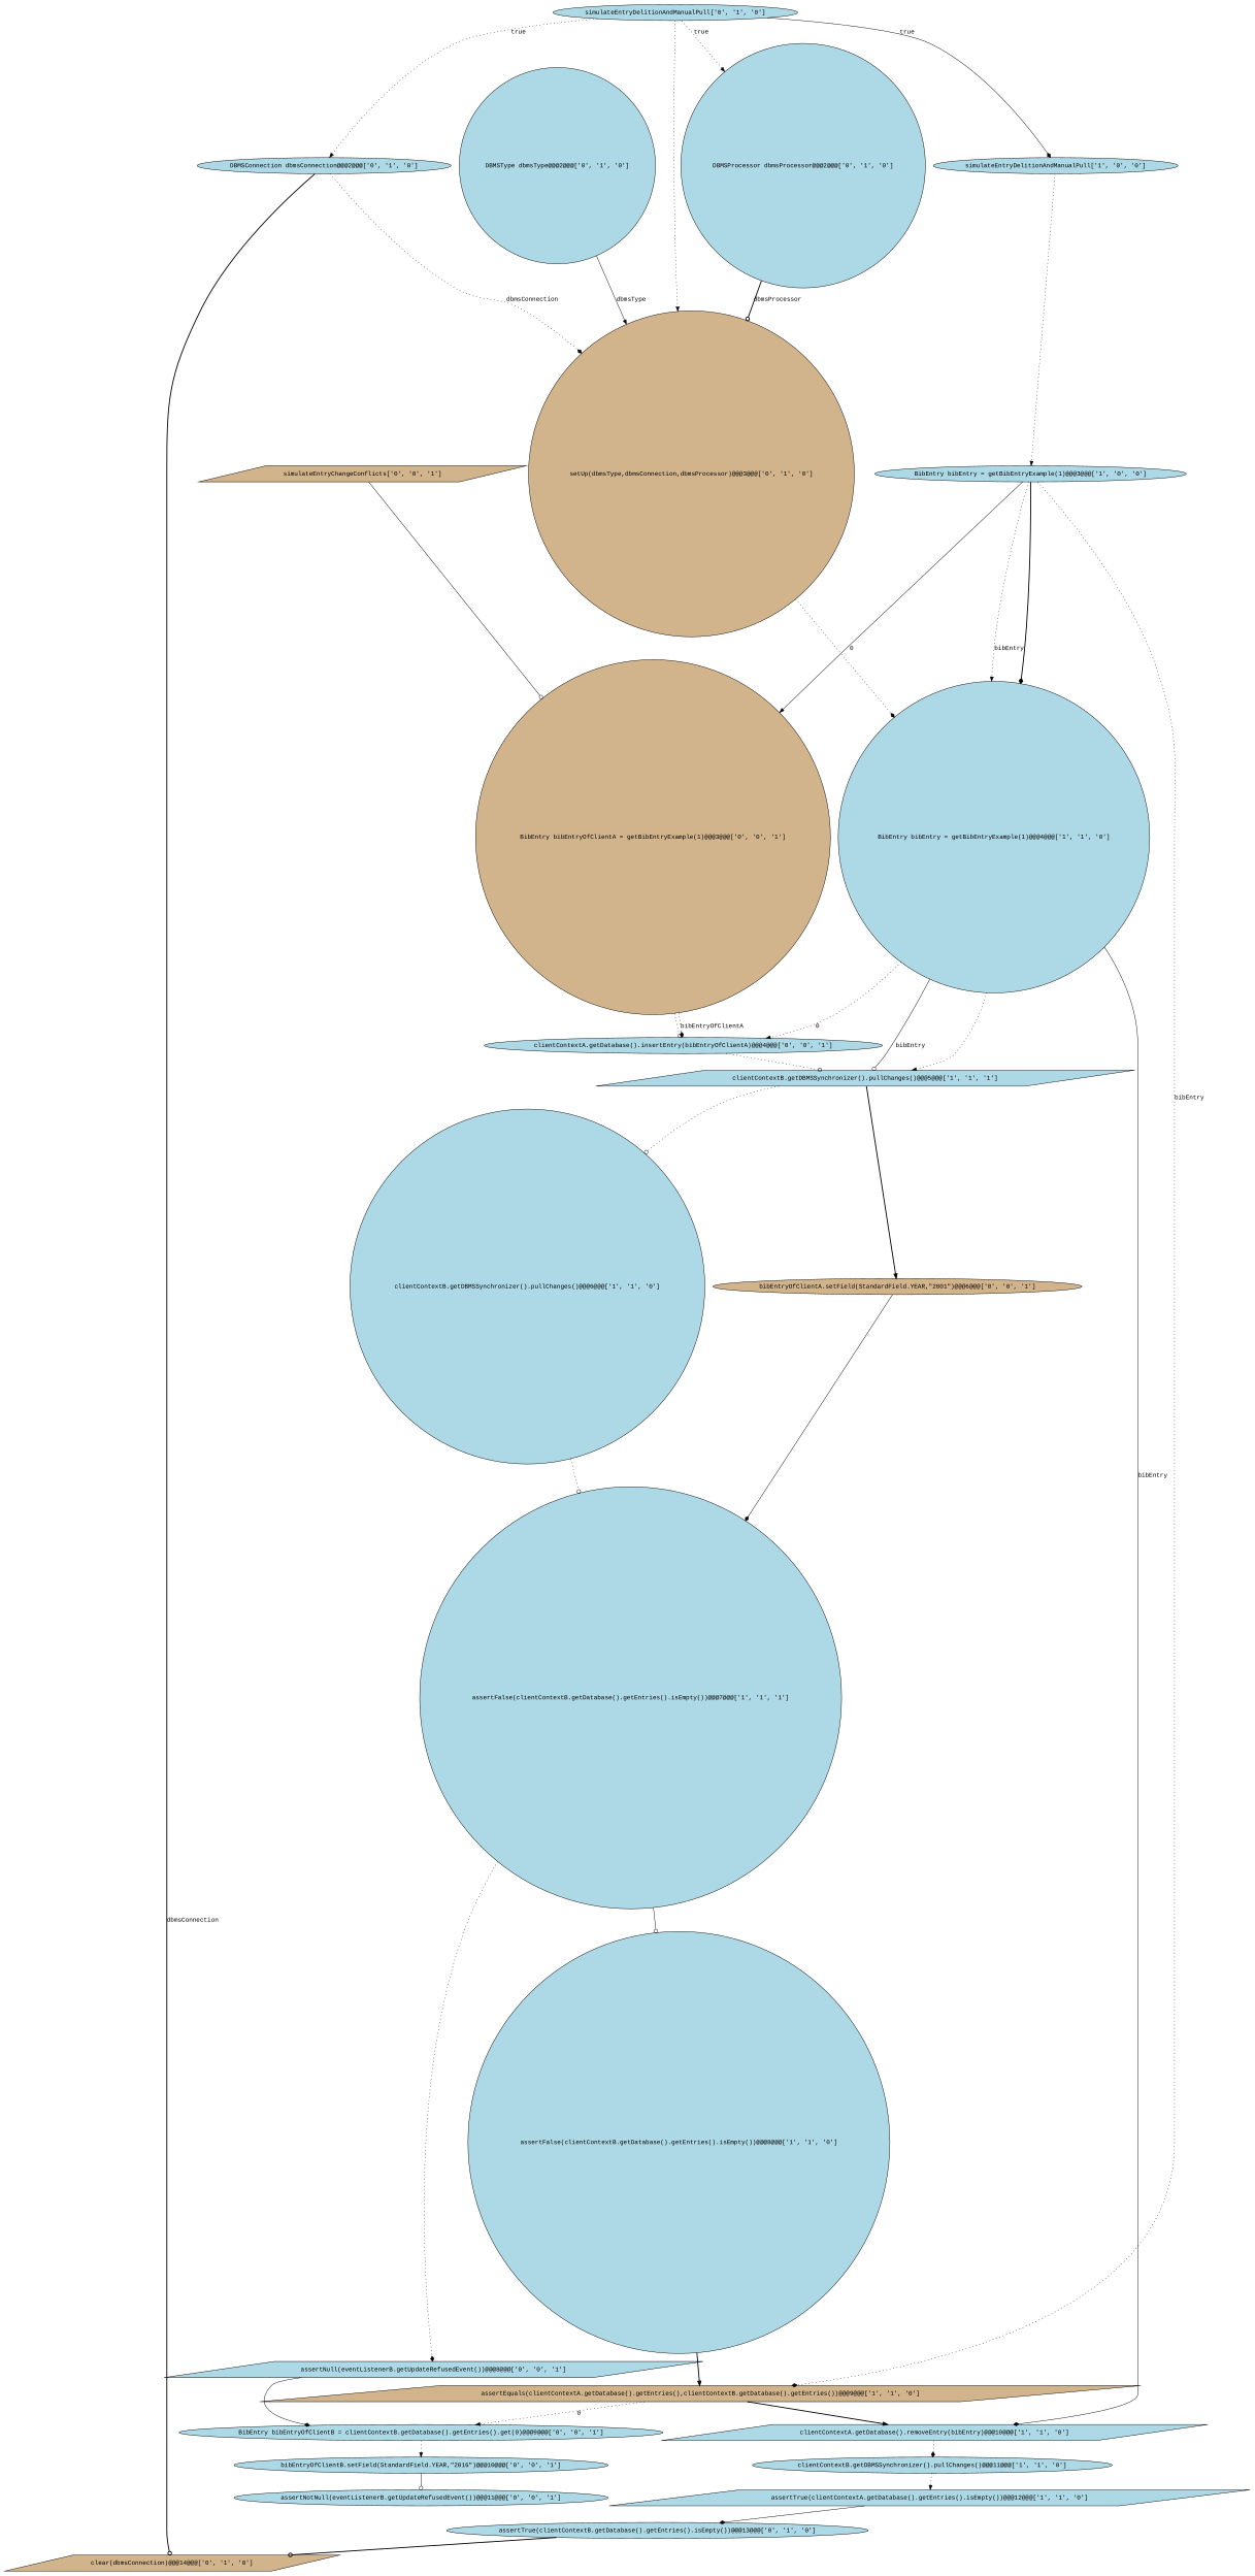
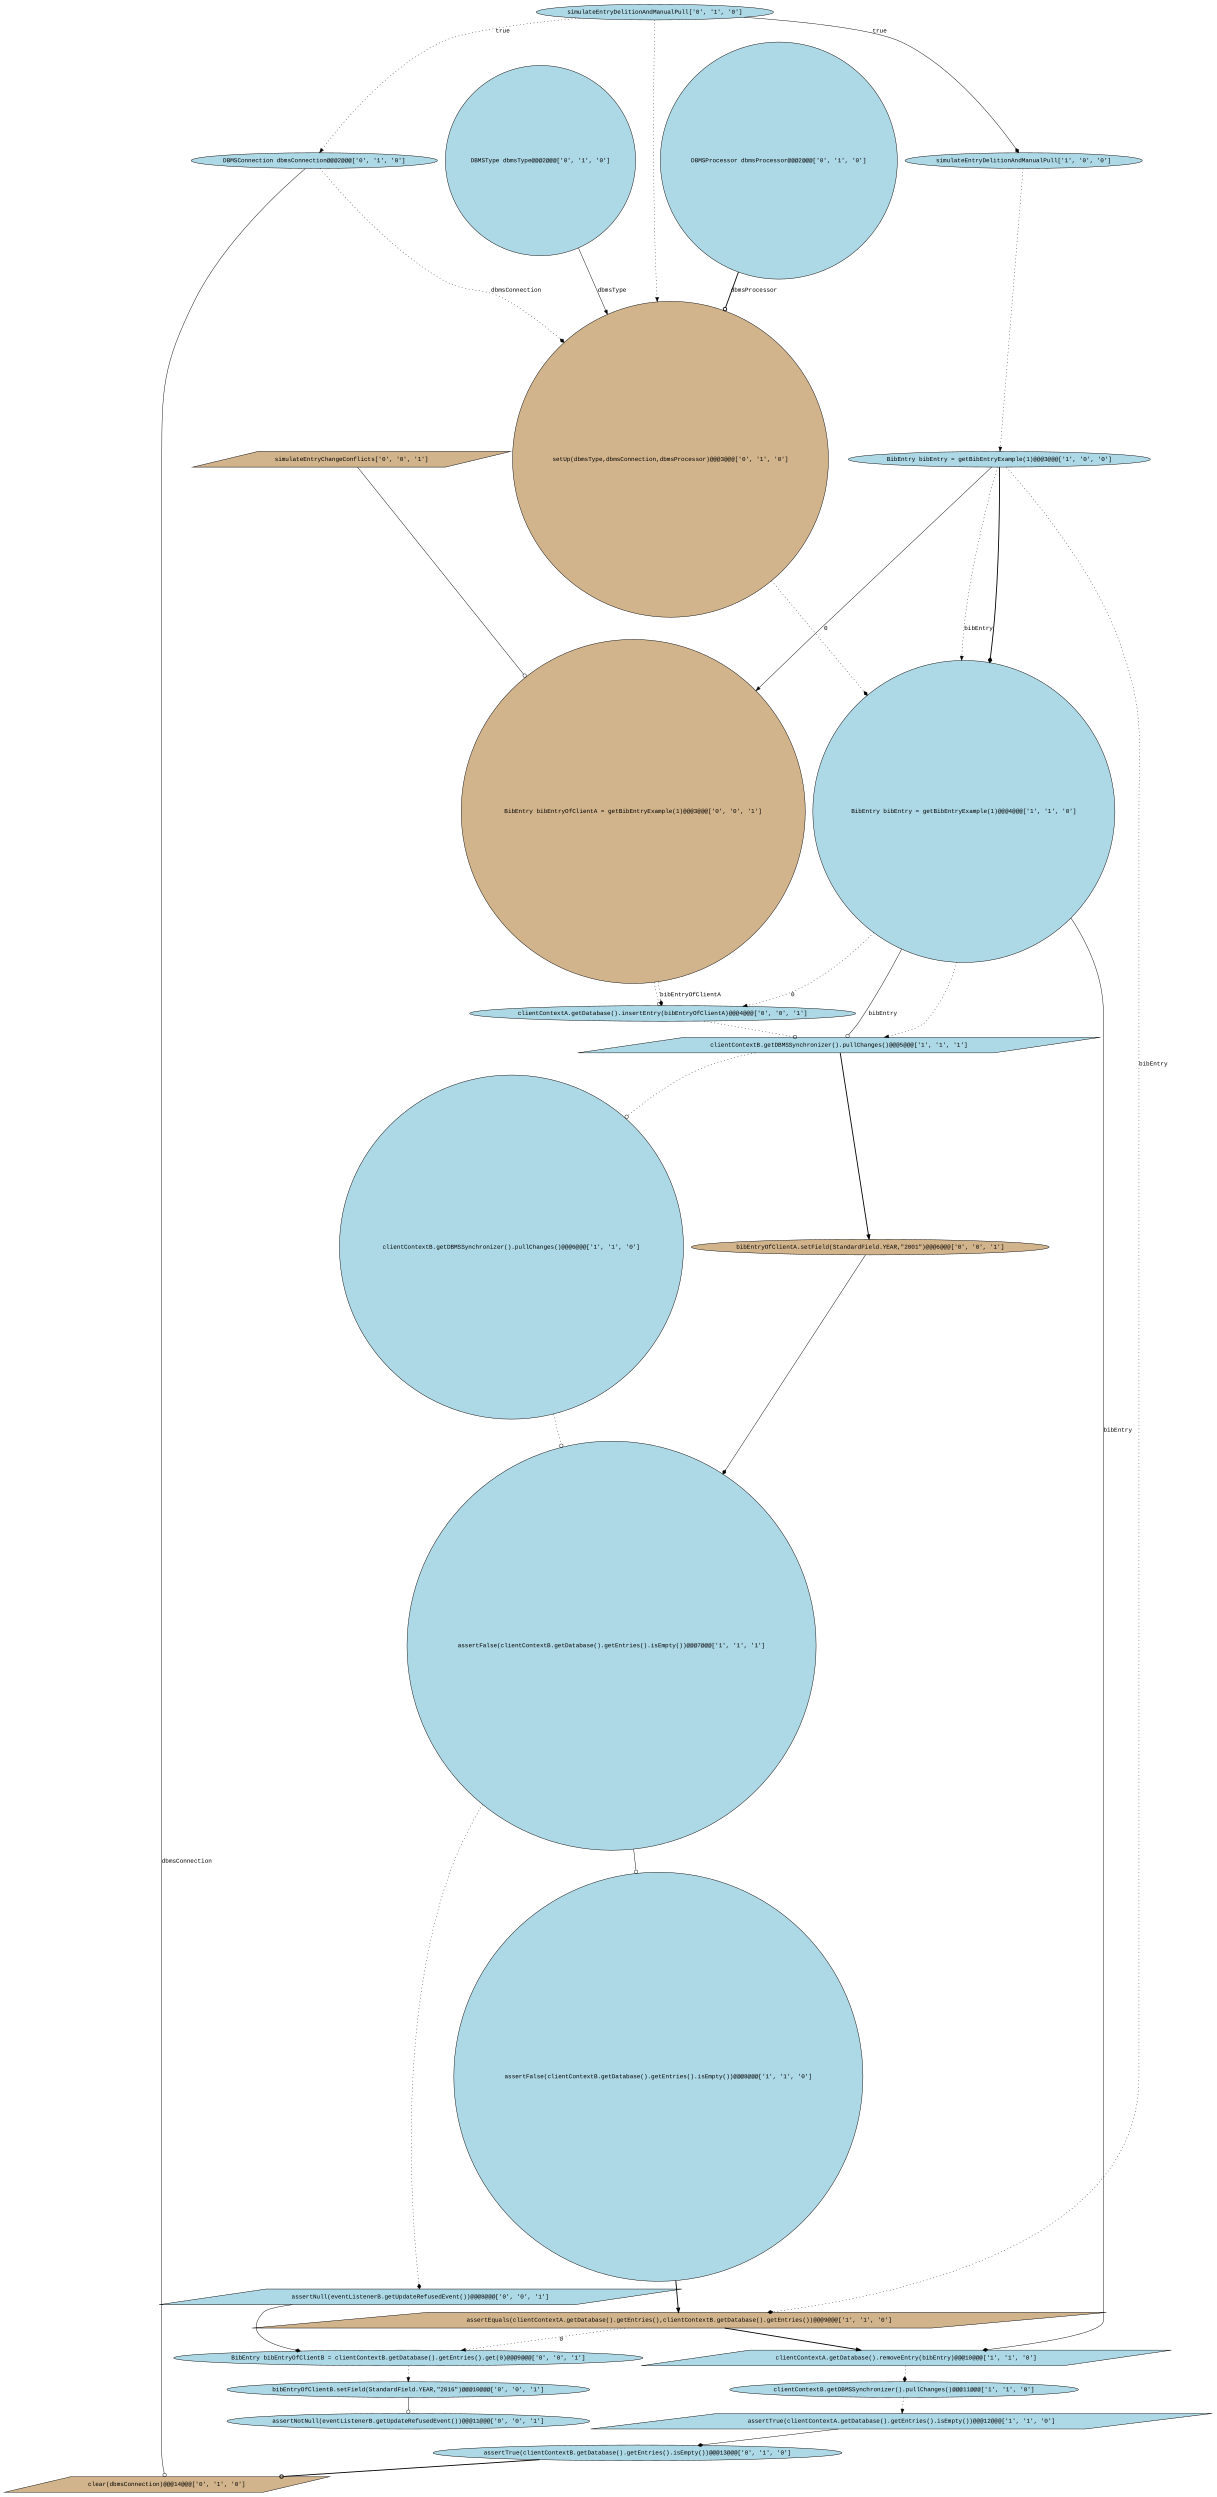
  digraph {
    fontname="Liberation Mono"
    node [fillcolor=lightblue fontname="Liberation Mono" shape=ellipse style=filled]
    edge [arrowhead=normal fontname="Liberation Mono" style=dotted]
    n1 [fillcolor=tan label="BibEntry bibEntryOfClientA = getBibEntryExample(1)@@@3@@@['0', '0', '1']" shape=circle]
    n2 [label="clientContextA.getDatabase().insertEntry(bibEntryOfClientA)@@@4@@@['0', '0', '1']"]
    n3 [label="clientContextB.getDBMSSynchronizer().pullChanges()@@@5@@@['1', '1', '1']" shape=parallelogram]
    n4 [fillcolor=tan label="simulateEntryChangeConflicts['0', '0', '1']" shape=parallelogram]
    n5 [label="DBMSProcessor dbmsProcessor@@@2@@@['0', '1', '0']" shape=circle]
    n6 [fillcolor=tan label="setUp(dbmsType,dbmsConnection,dbmsProcessor)@@@3@@@['0', '1', '0']" shape=circle]
    n7 [label="BibEntry bibEntry = getBibEntryExample(1)@@@4@@@['1', '1', '0']" shape=circle]
    n8 [label="clientContextA.getDatabase().removeEntry(bibEntry)@@@10@@@['1', '1', '0']" shape=parallelogram]
    n9 [label="clientContextB.getDBMSSynchronizer().pullChanges()@@@11@@@['1', '1', '0']"]
    n10 [label="clientContextB.getDBMSSynchronizer().pullChanges()@@@6@@@['1', '1', '0']" shape=circle]
    n11 [fillcolor=tan label="bibEntryOfClientA.setField(StandardField.YEAR,\"2001\")@@@6@@@['0', '0', '1']"]
    n12 [fillcolor=tan label="assertEquals(clientContextA.getDatabase().getEntries(),clientContextB.getDatabase().getEntries())@@@9@@@['1', '1', '0']" shape=parallelogram]
    n13 [label="BibEntry bibEntryOfClientB = clientContextB.getDatabase().getEntries().get(0)@@@9@@@['0', '0', '1']"]
    n14 [label="bibEntryOfClientB.setField(StandardField.YEAR,\"2016\")@@@10@@@['0', '0', '1']"]
    n15 [label="BibEntry bibEntry = getBibEntryExample(1)@@@3@@@['1', '0', '0']"]
    n16 [label="assertTrue(clientContextA.getDatabase().getEntries().isEmpty())@@@12@@@['1', '1', '0']" shape=parallelogram]
    n17 [label="assertNotNull(eventListenerB.getUpdateRefusedEvent())@@@11@@@['0', '0', '1']"]
    n18 [label="simulateEntryDelitionAndManualPull['0', '1', '0']"]
    n19 [label="DBMSConnection dbmsConnection@@@2@@@['0', '1', '0']"]
    n20 [label="simulateEntryDelitionAndManualPull['1', '0', '0']"]
    n21 [fillcolor=tan label="clear(dbmsConnection)@@@14@@@['0', '1', '0']" shape=parallelogram]
    n22 [label="DBMSType dbmsType@@@2@@@['0', '1', '0']" shape=circle]
    n23 [label="assertTrue(clientContextB.getDatabase().getEntries().isEmpty())@@@13@@@['0', '1', '0']"]
    n24 [label="assertFalse(clientContextB.getDatabase().getEntries().isEmpty())@@@7@@@['1', '1', '1']" shape=circle]
    n25 [label="assertNull(eventListenerB.getUpdateRefusedEvent())@@@8@@@['0', '0', '1']" shape=parallelogram]
    n26 [label="assertFalse(clientContextB.getDatabase().getEntries().isEmpty())@@@8@@@['1', '1', '0']" shape=circle]
    n1 -> n2 [arrowhead=diamond label=bibEntryOfClientA]
    n1 -> n2 [arrowhead=odot]
    n2 -> n3 [arrowhead=odot]
    n3 -> n10 [arrowhead=odot]
    n3 -> n11 [style=bold]
    n4 -> n1 [arrowhead=odot style=solid]
    n5 -> n6 [arrowhead=odot label=dbmsProcessor style=bold]
    n6 -> n7 [arrowhead=diamond]
    n7 -> n2 [label=0]
    n7 -> n3
    n7 -> n3 [arrowhead=odot label=bibEntry style=solid]
    n7 -> n8 [arrowhead=diamond label=bibEntry style=solid]
    n8 -> n9 [arrowhead=diamond]
    n9 -> n16
    n10 -> n24 [arrowhead=odot]
    n11 -> n24 [arrowhead=diamond style=solid]
    n12 -> n8 [style=bold]
    n12 -> n13 [label=0]
    n13 -> n14
    n14 -> n17 [arrowhead=odot style=solid]
    n15 -> n1 [label=0 style=solid]
    n15 -> n7 [label=bibEntry]
    n15 -> n7 [arrowhead=diamond style=bold]
    n15 -> n12 [arrowhead=diamond label=bibEntry]
    n16 -> n23 [arrowhead=diamond style=solid]
-   n18 -> n5 [label=true]
    n18 -> n6
    n18 -> n19 [label=true]
    n18 -> n20 [arrowhead=diamond label=true style=solid]
    n19 -> n6 [arrowhead=diamond label=dbmsConnection]
-   n19 -> n21 [arrowhead=odot label=dbmsConnection style=bold]
+   n19 -> n21 [arrowhead=odot label=dbmsConnection style=solid]
    n20 -> n15
    n22 -> n6 [label=dbmsType style=solid]
    n23 -> n21 [arrowhead=odot style=bold]
    n24 -> n25 [arrowhead=diamond]
    n24 -> n26 [arrowhead=odot style=solid]
    n25 -> n13 [arrowhead=diamond style=solid]
    n26 -> n12 [style=bold]
  }
